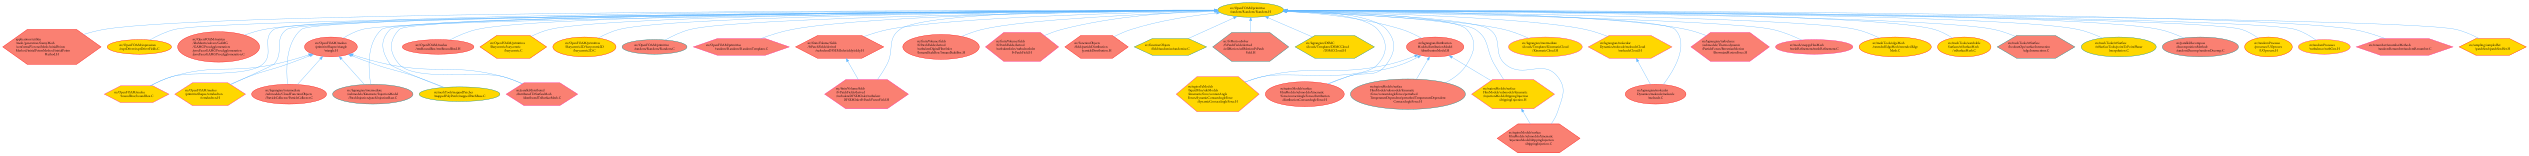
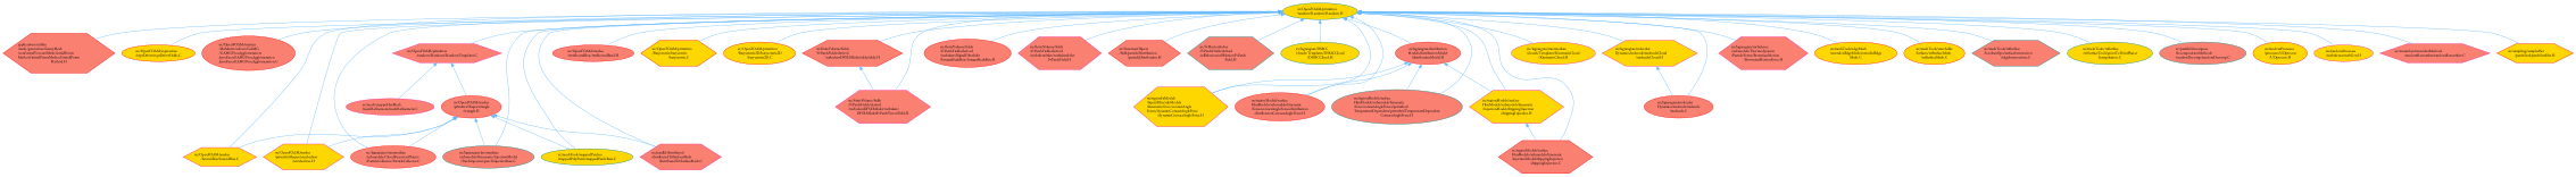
  digraph {
    fontname="EB Garamond"
    node [color=red fillcolor=salmon fontname="EB Garamond" fontsize=10 shape=ellipse style=filled]
    edge [color=steelblue1 dir=back fontname="EB Garamond" fontsize=10 labelfontname=Helvetica labelfontsize=10 style=solid]
    n1 [color=teal fillcolor=gold fontcolor=black height=0.2 label="src/OpenFOAM/primitives\l/random/Random/Random.H" width=0.4]
    n2 [height=0.2 label="applications/utilities\l/mesh/generation/foamyMesh\l/conformalVoronoiMesh/initialPoints\lMethod/initialPointsMethod/initialPoints\lMethod.H" shape=hexagon width=0.4]
    n3 [fillcolor=gold height=0.2 label="src/OpenFOAM/expressions\l/exprDriver/exprDriverFields.C" width=0.4]
    n4 [height=0.2 label="src/OpenFOAM/matrices\l/lduMatrix/solvers/GAMG\l/GAMGProcAgglomerations\l/procFacesGAMGProcAgglomeration\l/procFacesGAMGProcAgglomeration.C" width=0.4]
    n5 [color=deeppink fillcolor=gold height=0.2 label="src/OpenFOAM/meshes\l/boundBox/boundBox.C" shape=hexagon width=0.4]
    n6 [color=deeppink fillcolor=gold height=0.2 label="src/OpenFOAM/meshes\l/primitiveShapes/tetrahedron\l/tetrahedron.H" shape=hexagon width=0.4]
    n7 [height=0.2 label="src/OpenFOAM/meshes\l/primitiveShapes/triangle\l/triangle.H" width=0.4]
    n8 [height=0.2 label="src/lagrangian/intermediate\l/submodels/CloudFunctionObjects\l/ParticleCollector/ParticleCollector.C" width=0.4]
    n9 [color=teal height=0.2 label="src/lagrangian/intermediate\l/submodels/Kinematic/InjectionModel\l/PatchInjection/patchInjectionBase.C" width=0.4]
    n10 [color=teal fillcolor=gold height=0.2 label="src/meshTools/mappedPatches\l/mappedPolyPatch/mappedPatchBase.C" width=0.4]
    n11 [color=deeppink height=0.2 label="src/parallel/distributed\l/distributedTriSurfaceMesh\l/distributedTriSurfaceMesh.C" shape=hexagon width=0.4]
    n12 [height=0.2 label="src/OpenFOAM/meshes\l/treeBoundBox/treeBoundBoxI.H" width=0.4]
    n13 [fillcolor=gold height=0.2 label="src/OpenFOAM/primitives\l/Barycentric/barycentric\l/barycentric.C" shape=hexagon width=0.4]
    n14 [fillcolor=gold height=0.2 label="src/OpenFOAM/primitives\l/Barycentric2D/barycentric2D\l/barycentric2D.C" width=0.4]
-   n15 [color=teal height=0.2 label="src/OpenFOAM/primitives\l/random/Random/Random.C" width=0.4]
    n16 [color=deeppink height=0.2 label="src/OpenFOAM/primitives\l/random/Random/RandomTemplates.C" shape=hexagon width=0.4]
    n17 [height=0.2 label="src/finiteVolume/fields\l/fvPatchFields/derived\l/turbulentDFSEMInlet/eddy/eddy.H" shape=hexagon width=0.4]
    n18 [color=deeppink height=0.2 label="src/finiteVolume/fields\l/fvPatchFields/derived\l/turbulentDFSEMInlet/turbulent\lDFSEMInletFvPatchVectorField.H" shape=hexagon width=0.4]
    n19 [height=0.2 label="src/finiteVolume/fields\l/fvPatchFields/derived\l/turbulentDigitalFilterInlet\l/IntegralScaleBox/IntegralScaleBox.H" width=0.4]
    n20 [color=deeppink height=0.2 label="src/finiteVolume/fields\l/fvPatchFields/derived\l/turbulentInlet/turbulentInlet\lFvPatchField.H" shape=hexagon width=0.4]
    n21 [height=0.2 label="src/functionObjects\l/field/particleDistribution\l/particleDistribution.H" shape=hexagon width=0.4]
-   n22 [color=teal fillcolor=gold height=0.2 label="src/functionObjects\l/field/randomise/randomise.C" shape=hexagon width=0.4]
    n23 [color=teal height=0.2 label="src/fvMotionSolver\l/fvPatchFields/derived\l/cellMotion/cellMotionFvPatch\lField.H" shape=hexagon width=0.4]
-   n24 [color=teal fillcolor=gold height=0.2 label="src/lagrangian/DSMC\l/clouds/Templates/DSMCCloud\l/DSMCCloud.H" shape=hexagon width=0.4]
+   n24 [color=teal fillcolor=gold height=0.2 label="src/lagrangian/DSMC\l/clouds/Templates/DSMCCloud\l/DSMCCloud.H" width=0.4]
    n25 [height=0.2 label="src/lagrangian/distribution\lModels/distributionModel\l/distributionModel.H" width=0.4]
    n26 [color=deeppink fillcolor=gold height=0.2 label="src/regionFaModels\l/liquidFilm/subModels\l/kinematic/force/contactAngle\lForces/dynamicContactAngleForce\l/dynamicContactAngleForce.H" shape=hexagon width=0.4]
    n27 [height=0.2 label="src/regionModels/surface\lFilmModels/submodels/kinematic\l/force/contactAngleForces/distribution\l/distributionContactAngleForce.H" width=0.4]
    n28 [color=teal height=0.2 label="src/regionModels/surface\lFilmModels/submodels/kinematic\l/force/contactAngleForces/perturbed\lTemperatureDependent/perturbedTemperatureDependent\lContactAngleForce.H" width=0.4]
    n29 [color=deeppink fillcolor=gold height=0.2 label="src/regionModels/surface\lFilmModels/submodels/kinematic\l/injectionModel/drippingInjection\l/drippingInjection.H" shape=hexagon width=0.4]
    n30 [height=0.2 label="src/regionModels/surface\lFilmModels/submodels/kinematic\l/injectionModel/drippingInjection\l/drippingInjection.C" shape=hexagon width=0.4]
    n31 [color=deeppink fillcolor=gold height=0.2 label="src/lagrangian/intermediate\l/clouds/Templates/KinematicCloud\l/KinematicCloud.H" width=0.4]
    n32 [height=0.2 label="src/lagrangian/molecular\lDynamics/molecule/molecule\l/molecule.C" width=0.4]
    n33 [color=deeppink fillcolor=gold height=0.2 label="src/lagrangian/molecular\lDynamics/molecule/moleculeCloud\l/moleculeCloud.H" shape=hexagon width=0.4]
    n34 [color=deeppink height=0.2 label="src/lagrangian/turbulence\l/submodels/Thermodynamic\l/ParticleForces/BrownianMotion\l/BrownianMotionForce.H" shape=hexagon width=0.4]
    n35 [color=deeppink height=0.2 label="src/mesh/snappyHexMesh\l/meshRefinement/meshRefinement.C" width=0.4]
    n36 [fillcolor=gold height=0.2 label="src/meshTools/edgeMesh\l/extendedEdgeMesh/extendedEdge\lMesh.C" width=0.4]
    n37 [fillcolor=gold height=0.2 label="src/meshTools/searchable\lSurfaces/triSurfaceMesh\l/triSurfaceMesh.C" width=0.4]
    n38 [color=teal height=0.2 label="src/meshTools/triSurface\l/booleanOps/surfaceIntersection\l/edgeIntersections.C" shape=hexagon width=0.4]
    n39 [color=teal fillcolor=gold height=0.2 label="src/meshTools/triSurface\l/triSurfaceTools/pointToPointPlanar\lInterpolation.C" width=0.4]
    n40 [color=teal height=0.2 label="src/parallel/decompose\l/decompositionMethods\l/randomDecomp/randomDecomp.C" width=0.4]
    n41 [fillcolor=gold height=0.2 label="src/randomProcesses\l/processes/UOprocess\l/UOprocess.H" width=0.4]
    n42 [color=deeppink fillcolor=gold height=0.2 label="src/randomProcesses\l/turbulence/turbGen.H" width=0.4]
    n43 [color=deeppink height=0.2 label="src/renumber/renumberMethods\l/randomRenumber/randomRenumber.C" shape=hexagon width=0.4]
    n44 [fillcolor=gold height=0.2 label="src/sampling/sampledSet\l/patchSeed/patchSeedSet.H" shape=hexagon width=0.4]
    n1 -> n2
    n1 -> n3
    n1 -> n4
    n1 -> n5
    n1 -> n6
-   n1 -> n7
+   n16 -> n7
    n1 -> n8
    n1 -> n9
    n1 -> n10
    n1 -> n11
    n1 -> n12
    n1 -> n13
    n1 -> n14
-   n1 -> n15
    n1 -> n16
    n1 -> n17
    n1 -> n18
    n1 -> n19
    n1 -> n20
    n1 -> n21
-   n1 -> n22
    n1 -> n23
    n1 -> n24
    n1 -> n25
    n1 -> n26
    n1 -> n27
    n1 -> n28
    n1 -> n29
    n1 -> n30
    n1 -> n31
    n1 -> n32
    n1 -> n33
    n1 -> n34
-   n1 -> n35
+   n16 -> n35
    n1 -> n36
    n1 -> n37
    n1 -> n38
    n1 -> n39
    n1 -> n40
    n1 -> n41
    n1 -> n42
    n1 -> n43
    n1 -> n44
    n7 -> n5
    n7 -> n6
    n7 -> n8
    n7 -> n9
    n7 -> n10
    n7 -> n11
    n17 -> n18
    n25 -> n26
    n25 -> n27
    n25 -> n28
    n25 -> n29
    n29 -> n30
    n33 -> n32
  }
